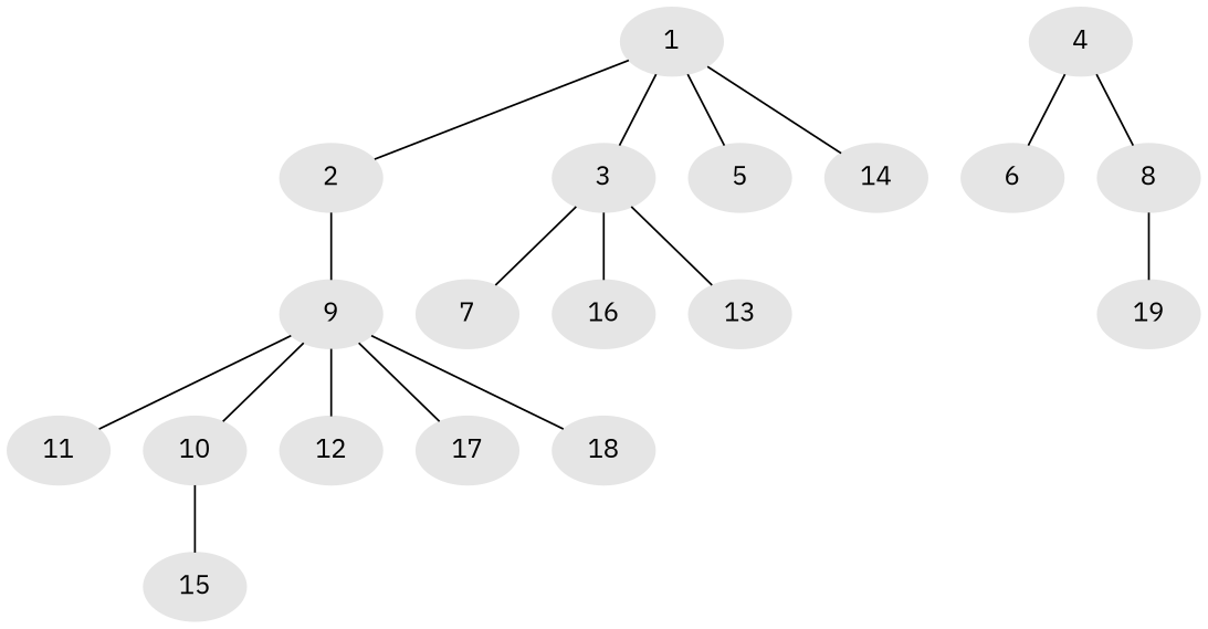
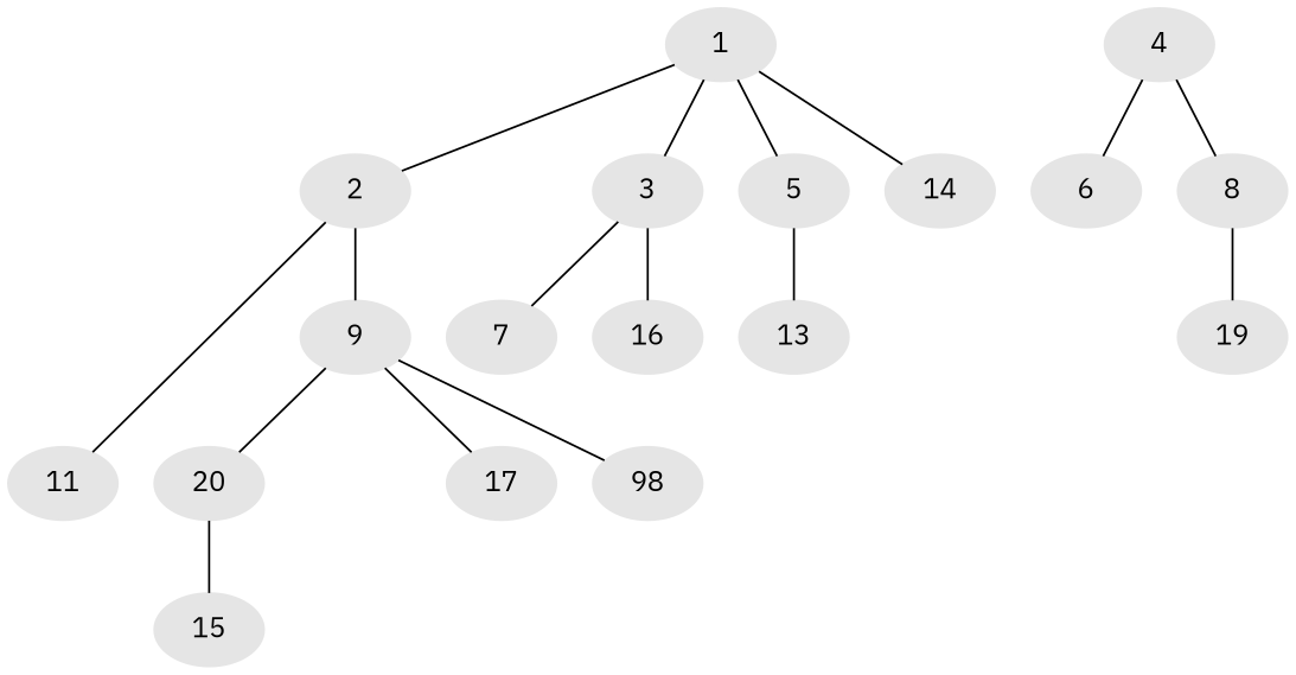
  graph {
    fontname="IBM Plex Sans"
    node [color=gray90 fontname="IBM Plex Sans" style=filled]
    edge [fontname="IBM Plex Sans" weight=1.0]
    1
    2
    3
    5
    14
    9
    11
    7
    16
    13
    4
    6
    8
-   10
-   12
+   10 [label=20]
    17
-   18
+   18 [label=98]
    19
    15
    1 -- 2
    1 -- 3
    1 -- 5
    1 -- 14
    2 -- 9
-   9 -- 11
+   2 -- 11
    3 -- 7
    3 -- 16
-   3 -- 13
+   5 -- 13
    9 -- 10
-   9 -- 12
    9 -- 17 [weight=2.0]
    9 -- 18
    4 -- 6
    4 -- 8
    8 -- 19
    10 -- 15
  }
